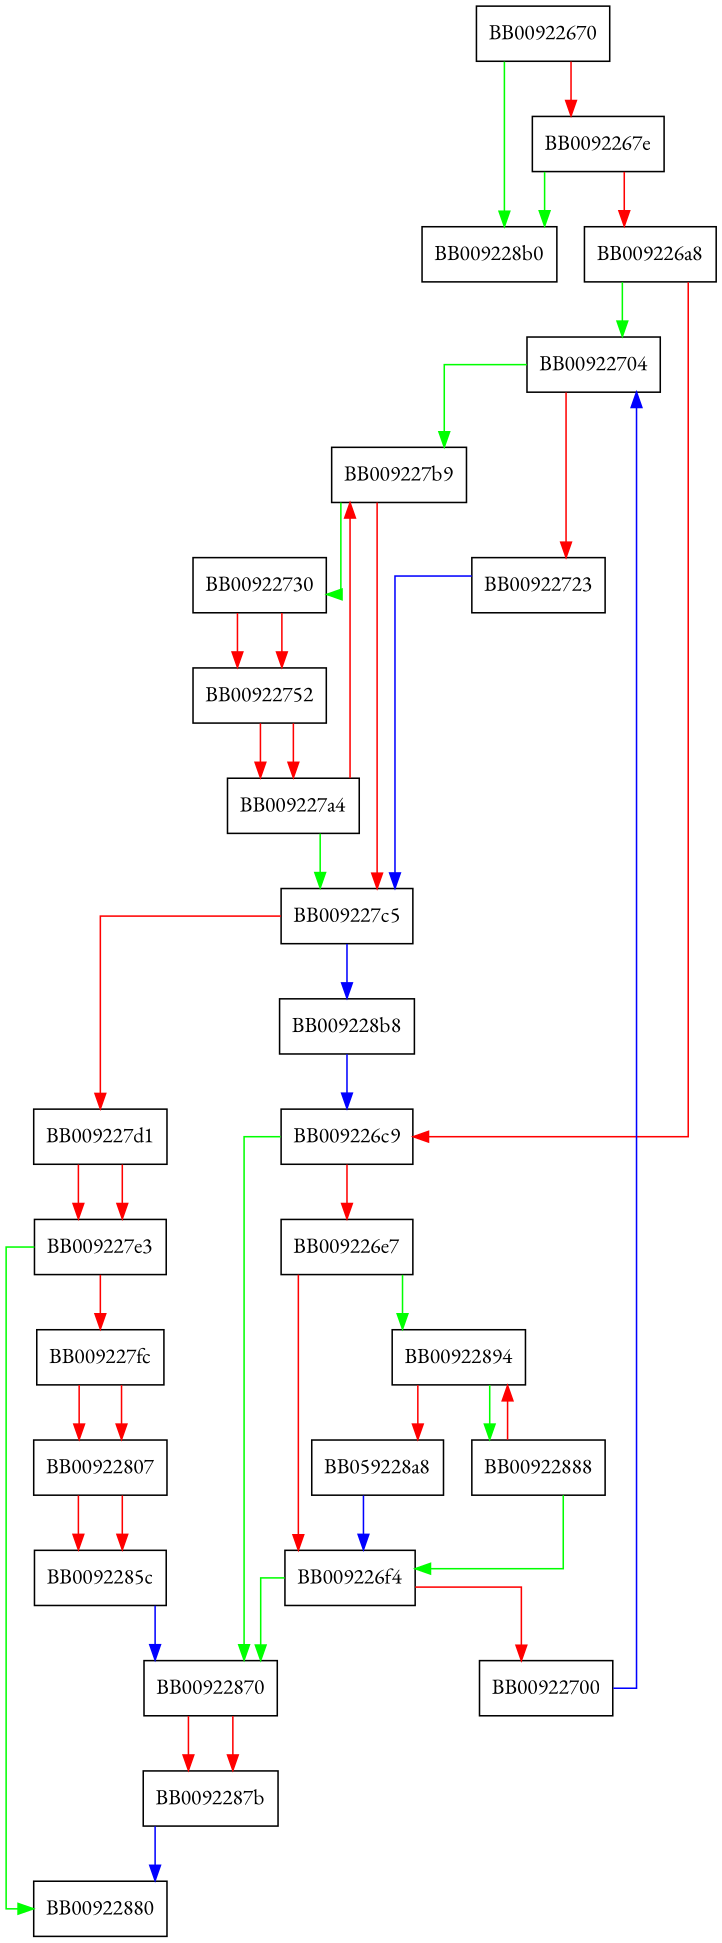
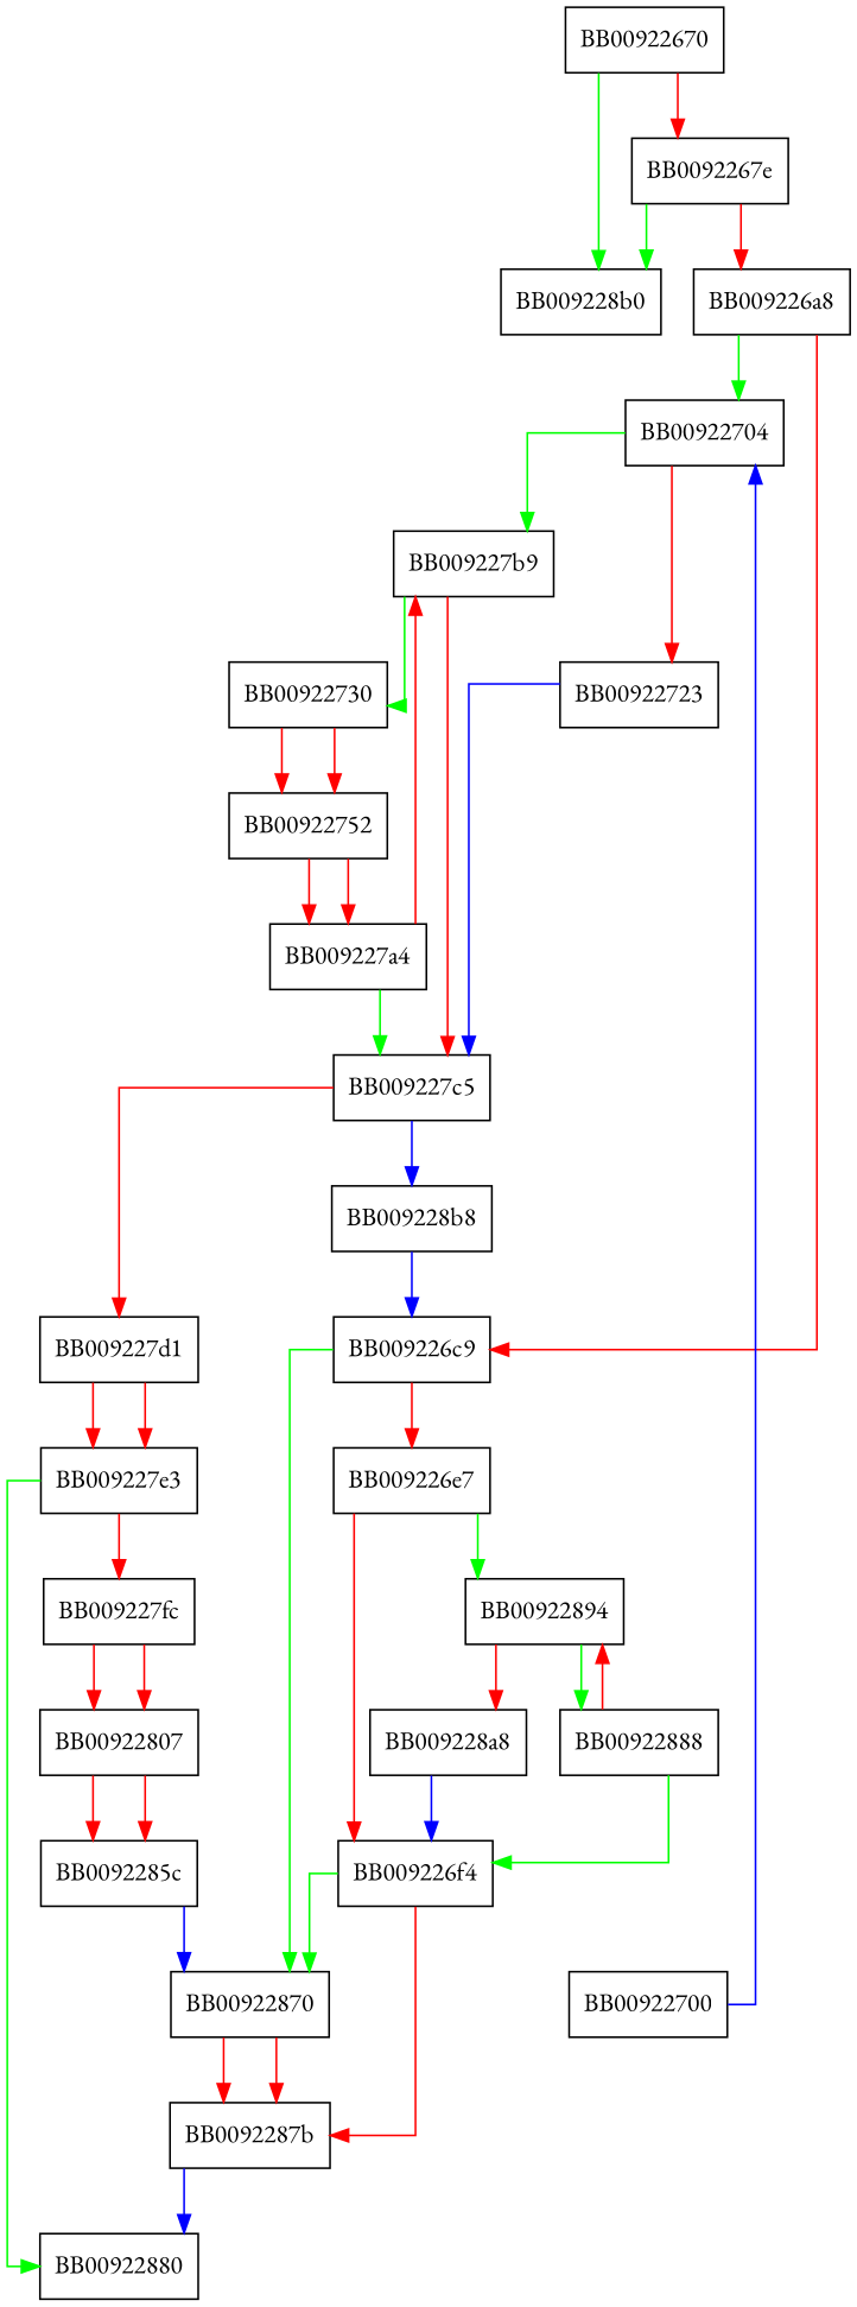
  digraph {
    fontname="EB Garamond"
    splines=ortho
    node [fontname="EB Garamond" shape=box]
    edge [color=red fontname="EB Garamond"]
    BB00922670
    BB009228b0
    BB0092267e
    BB009226a8
    BB00922704
    BB009226c9
    BB009227b9
    BB00922723
    BB00922870
    BB009226e7
    BB009227c5
    BB00922730
    BB0092287b
    BB00922894
    BB009226f4
    BB00922880
    BB00922888
-   BB009228a8 [label=BB059228a8]
+   BB009228a8
    BB00922700
    BB009228b8
    BB009227d1
    BB00922752
    BB009227e3
    BB009227a4
    BB009227fc
    BB00922807
    BB0092285c
    BB00922670 -> BB009228b0 [color=green]
    BB00922670 -> BB0092267e
    BB0092267e -> BB009228b0 [color=green]
    BB0092267e -> BB009226a8
    BB009226a8 -> BB00922704 [color=green]
    BB009226a8 -> BB009226c9
    BB00922704 -> BB009227b9 [color=green]
    BB00922704 -> BB00922723
    BB009226c9 -> BB00922870 [color=green]
    BB009226c9 -> BB009226e7
    BB009227b9 -> BB009227c5
    BB009227b9 -> BB00922730 [color=green]
    BB00922723 -> BB009227c5 [color=blue]
    BB00922870 -> BB0092287b
    BB00922870 -> BB0092287b
    BB009226e7 -> BB00922894 [color=green]
    BB009226e7 -> BB009226f4
    BB009227c5 -> BB009228b8 [color=blue]
    BB009227c5 -> BB009227d1
    BB00922730 -> BB00922752
    BB00922730 -> BB00922752
    BB0092287b -> BB00922880 [color=blue]
    BB00922894 -> BB00922888 [color=green]
    BB00922894 -> BB009228a8
    BB009226f4 -> BB00922870 [color=green]
-   BB009226f4 -> BB00922700
+   BB009226f4 -> BB0092287b
    BB00922888 -> BB00922894
    BB00922888 -> BB009226f4 [color=green]
    BB009228a8 -> BB009226f4 [color=blue]
    BB00922700 -> BB00922704 [color=blue]
    BB009228b8 -> BB009226c9 [color=blue]
    BB009227d1 -> BB009227e3
    BB009227d1 -> BB009227e3
    BB00922752 -> BB009227a4
    BB00922752 -> BB009227a4
    BB009227e3 -> BB00922880 [color=green]
    BB009227e3 -> BB009227fc
    BB009227a4 -> BB009227b9
    BB009227a4 -> BB009227c5 [color=green]
    BB009227fc -> BB00922807
    BB009227fc -> BB00922807
    BB00922807 -> BB0092285c
    BB00922807 -> BB0092285c
    BB0092285c -> BB00922870 [color=blue]
  }
